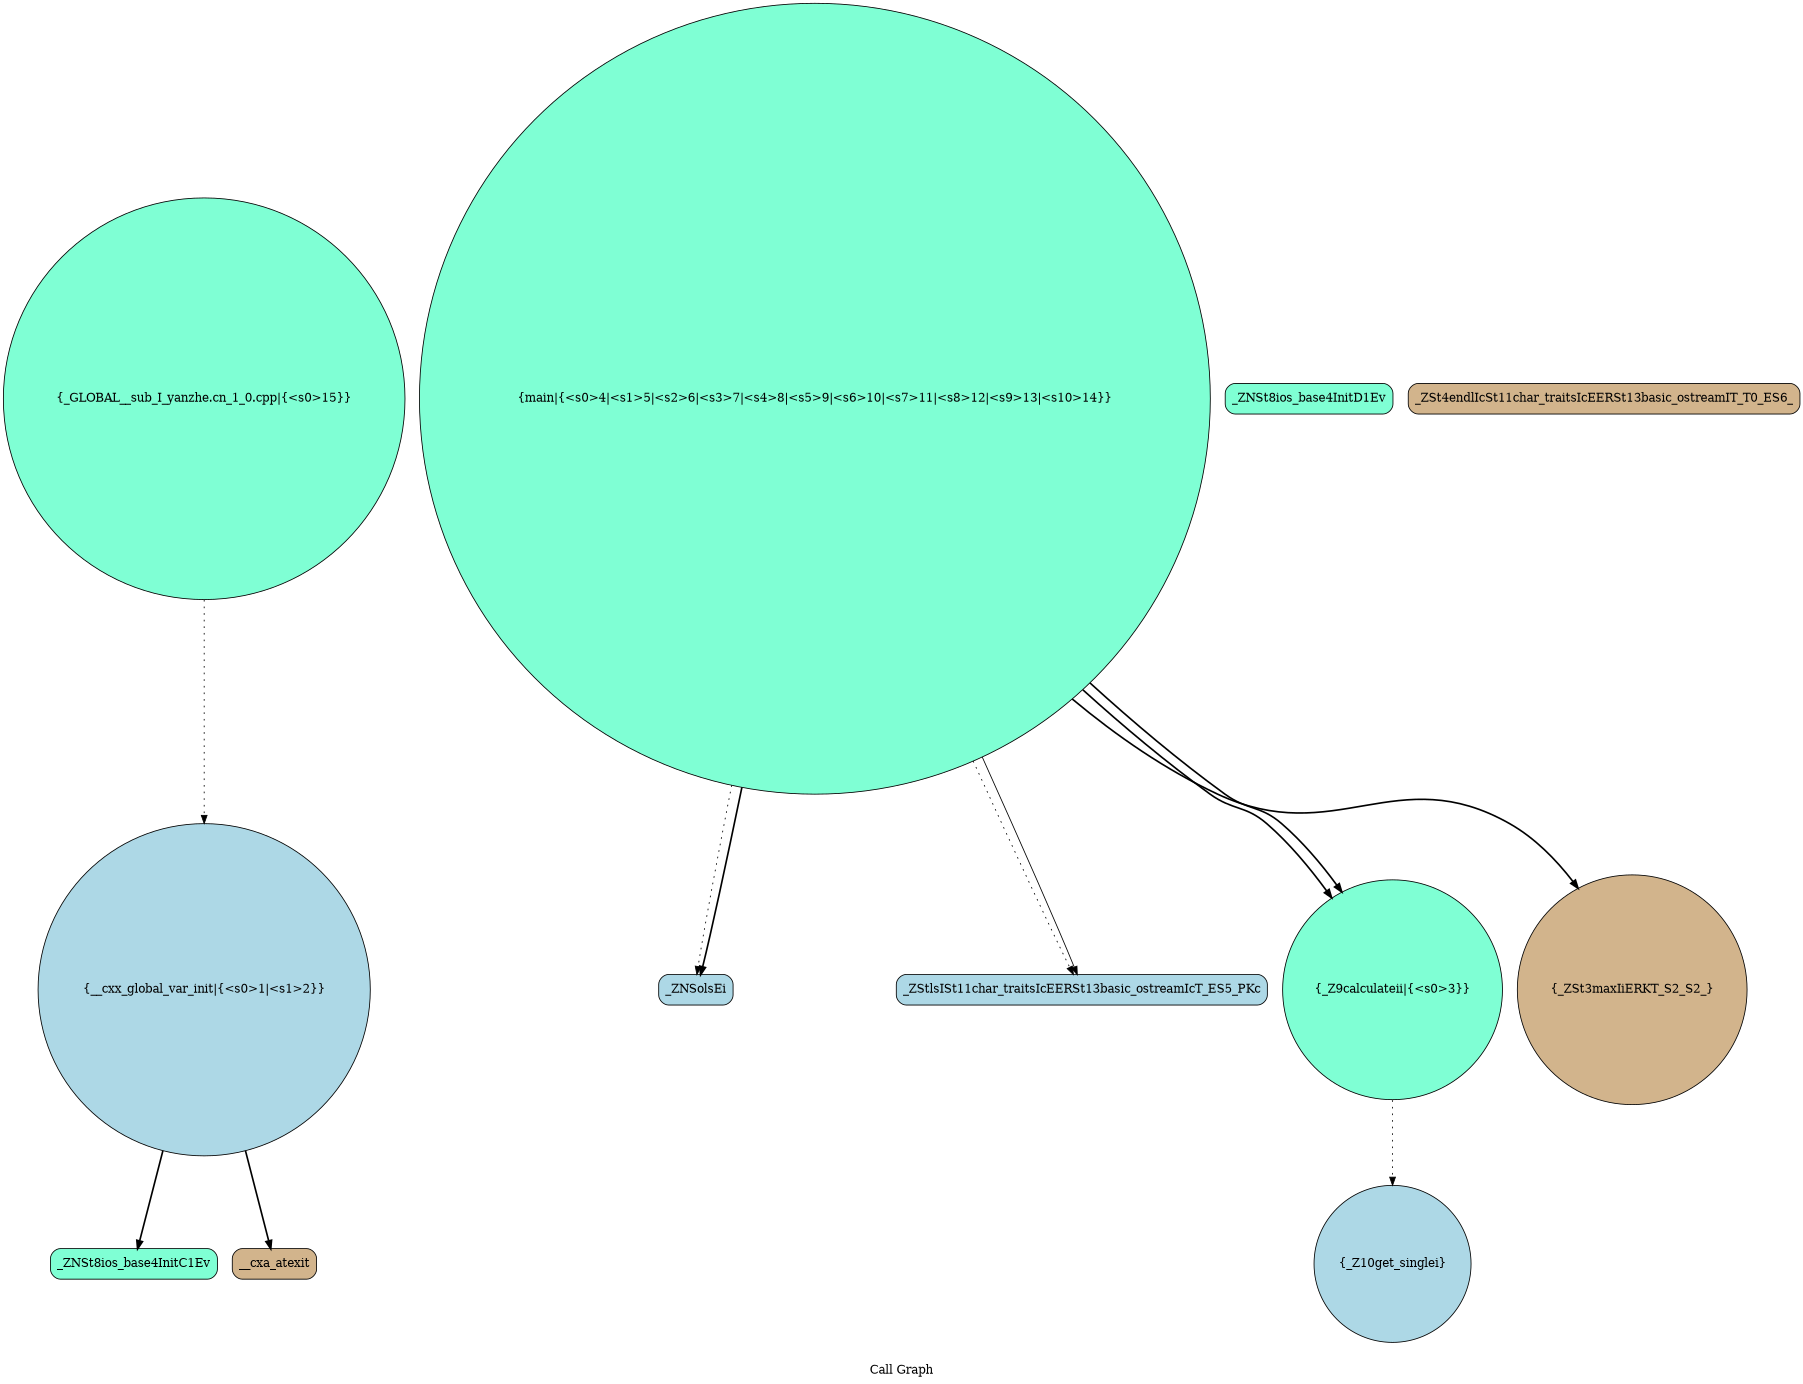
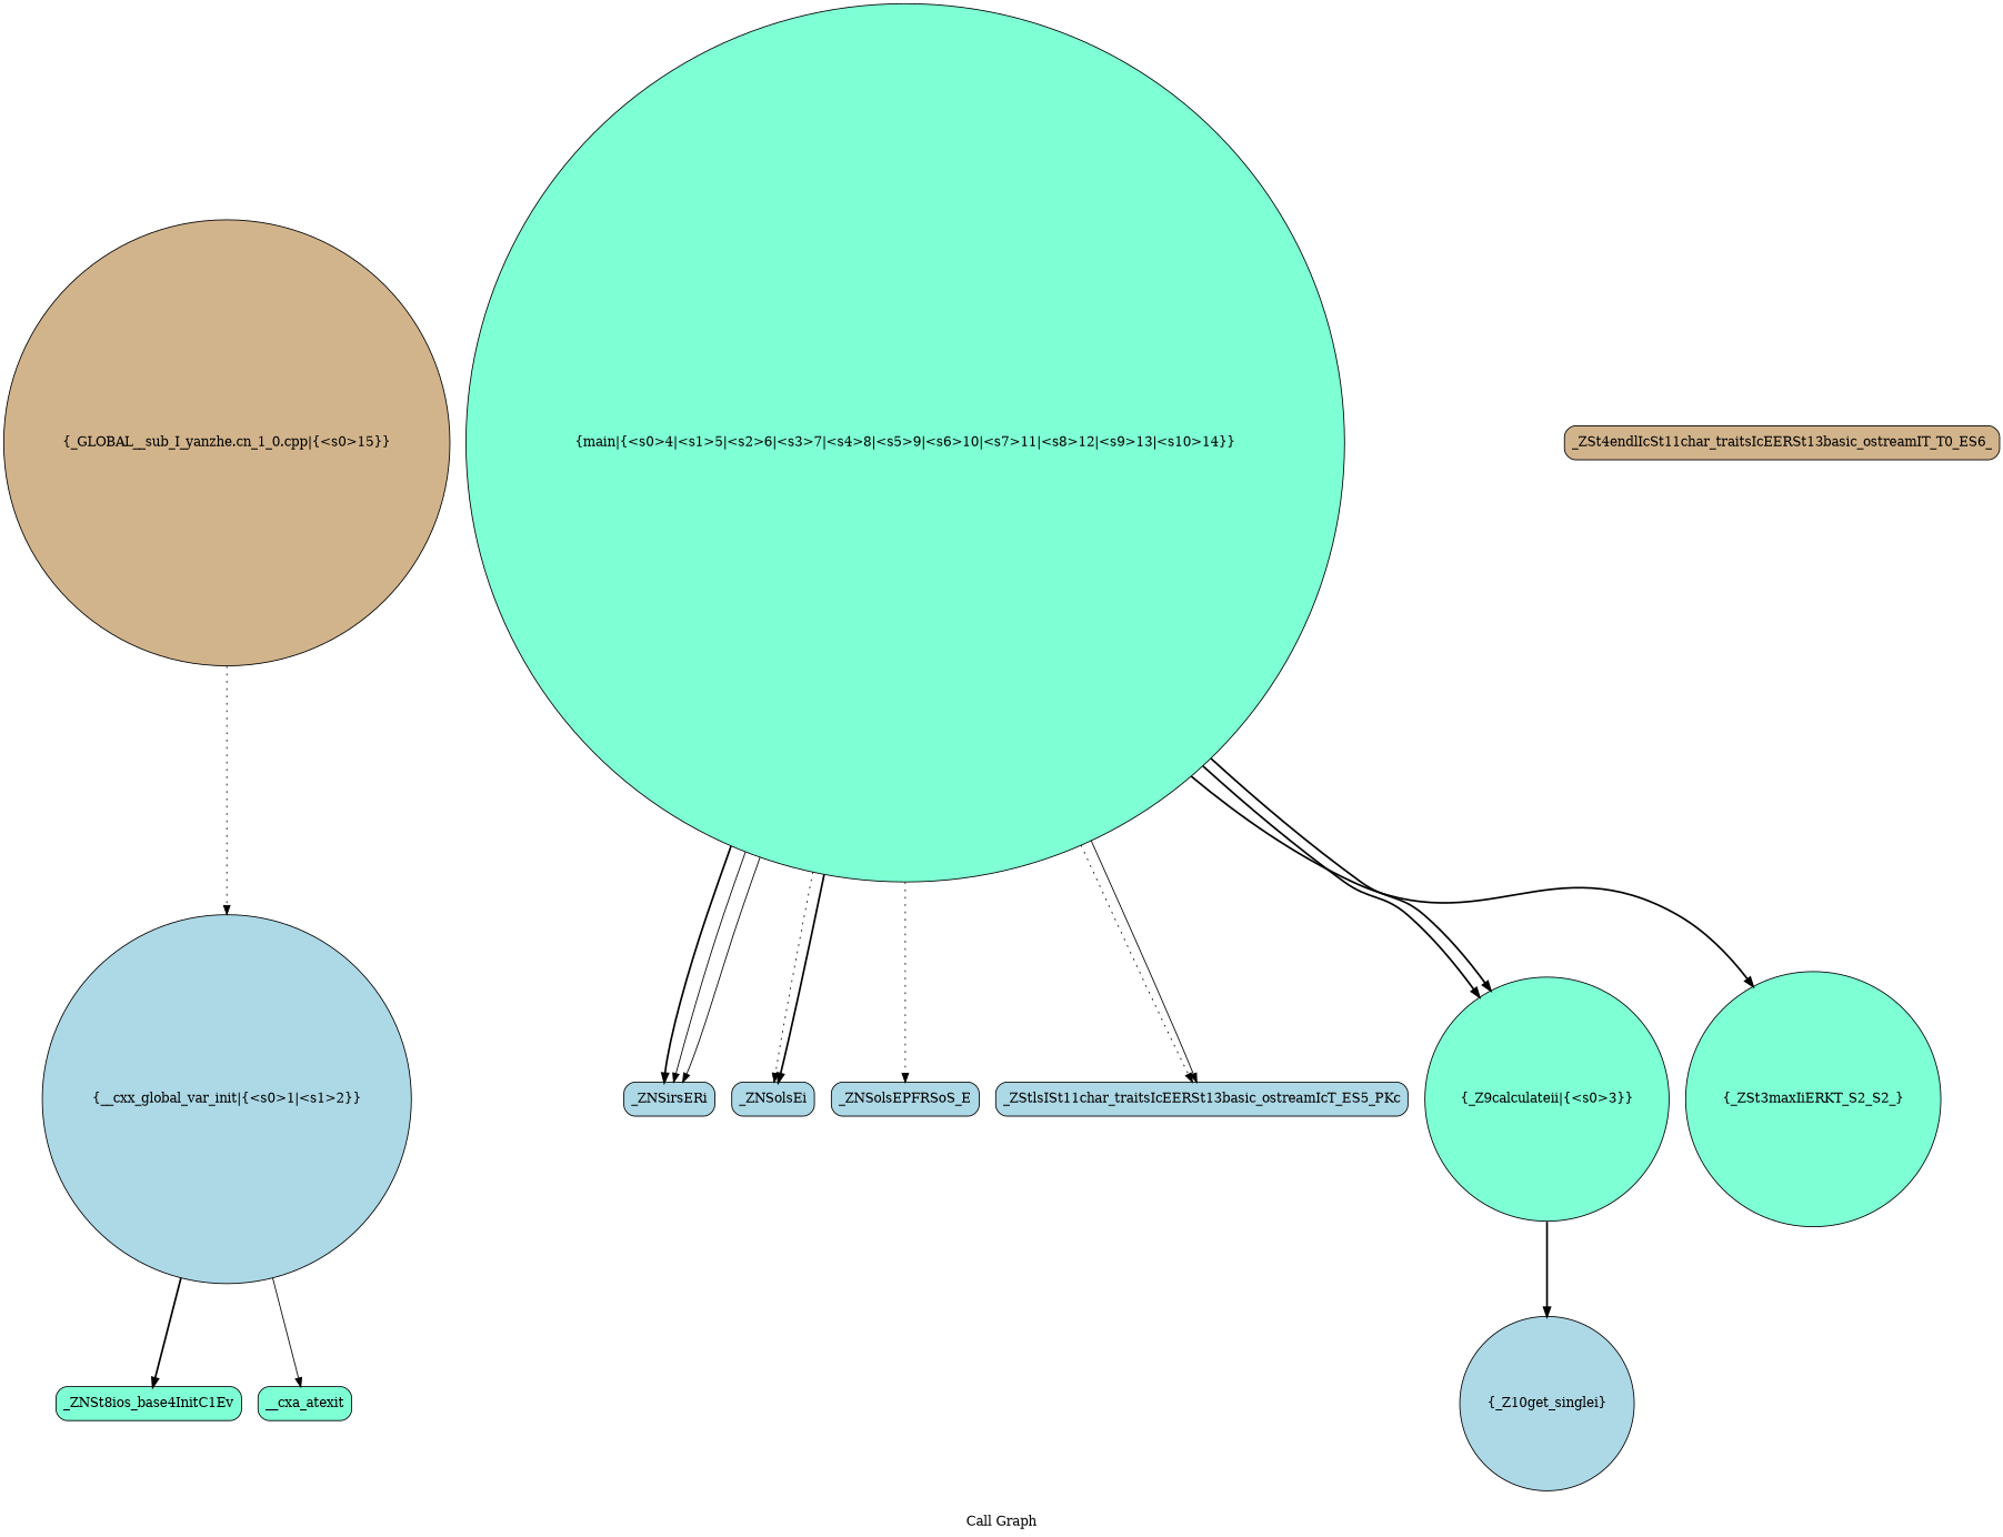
  digraph {
    label="Call Graph"
    node [fillcolor=lightblue shape=Mrecord style=filled]
    edge [color=black style=bold tailport=s0]
    n1 [label="{__cxx_global_var_init|{<s0>1|<s1>2}}" shape=circle]
    n2 [fillcolor=aquamarine label="{_ZNSt8ios_base4InitC1Ev}"]
-   n3 [fillcolor=tan label="{__cxa_atexit}"]
-   n5 [fillcolor=aquamarine label="{_ZNSt8ios_base4InitD1Ev}"]
+   n3 [fillcolor=aquamarine label="{__cxa_atexit}"]
+   n4 [label="{_ZNSirsERi}"]
    n6 [label="{_ZNSolsEi}"]
    n7 [label="{_Z10get_singlei}" shape=circle]
+   n8 [label="{_ZNSolsEPFRSoS_E}"]
    n9 [fillcolor=aquamarine label="{main|{<s0>4|<s1>5|<s2>6|<s3>7|<s4>8|<s5>9|<s6>10|<s7>11|<s8>12|<s9>13|<s10>14}}" shape=circle]
    n10 [label="{_ZStlsISt11char_traitsIcEERSt13basic_ostreamIcT_ES5_PKc}"]
    n11 [fillcolor=aquamarine label="{_Z9calculateii|{<s0>3}}" shape=circle]
-   n12 [fillcolor=tan label="{_ZSt3maxIiERKT_S2_S2_}" shape=circle]
-   n13 [fillcolor=aquamarine label="{_GLOBAL__sub_I_yanzhe.cn_1_0.cpp|{<s0>15}}" shape=circle]
+   n12 [fillcolor=aquamarine label="{_ZSt3maxIiERKT_S2_S2_}" shape=circle]
+   n13 [fillcolor=tan label="{_GLOBAL__sub_I_yanzhe.cn_1_0.cpp|{<s0>15}}" shape=circle]
    n14 [fillcolor=tan label="{_ZSt4endlIcSt11char_traitsIcEERSt13basic_ostreamIT_T0_ES6_}"]
    n1 -> n2
-   n1 -> n3 [tailport=s1]
+   n1 -> n3 [style=solid tailport=s1]
+   n9 -> n4
+   n9 -> n4 [style=solid tailport=s1]
+   n9 -> n4 [style=solid tailport=s2]
    n9 -> n6 [style=dotted tailport=s4]
    n9 -> n6 [tailport=s9]
+   n9 -> n8 [style=dotted tailport=s10]
    n9 -> n10 [style=dotted tailport=s3]
    n9 -> n10 [style=solid tailport=s5]
    n9 -> n11 [tailport=s6]
    n9 -> n11 [tailport=s7]
    n9 -> n12 [tailport=s8]
-   n11 -> n7 [style=dotted]
+   n11 -> n7
    n13 -> n1 [style=dotted]
  }
